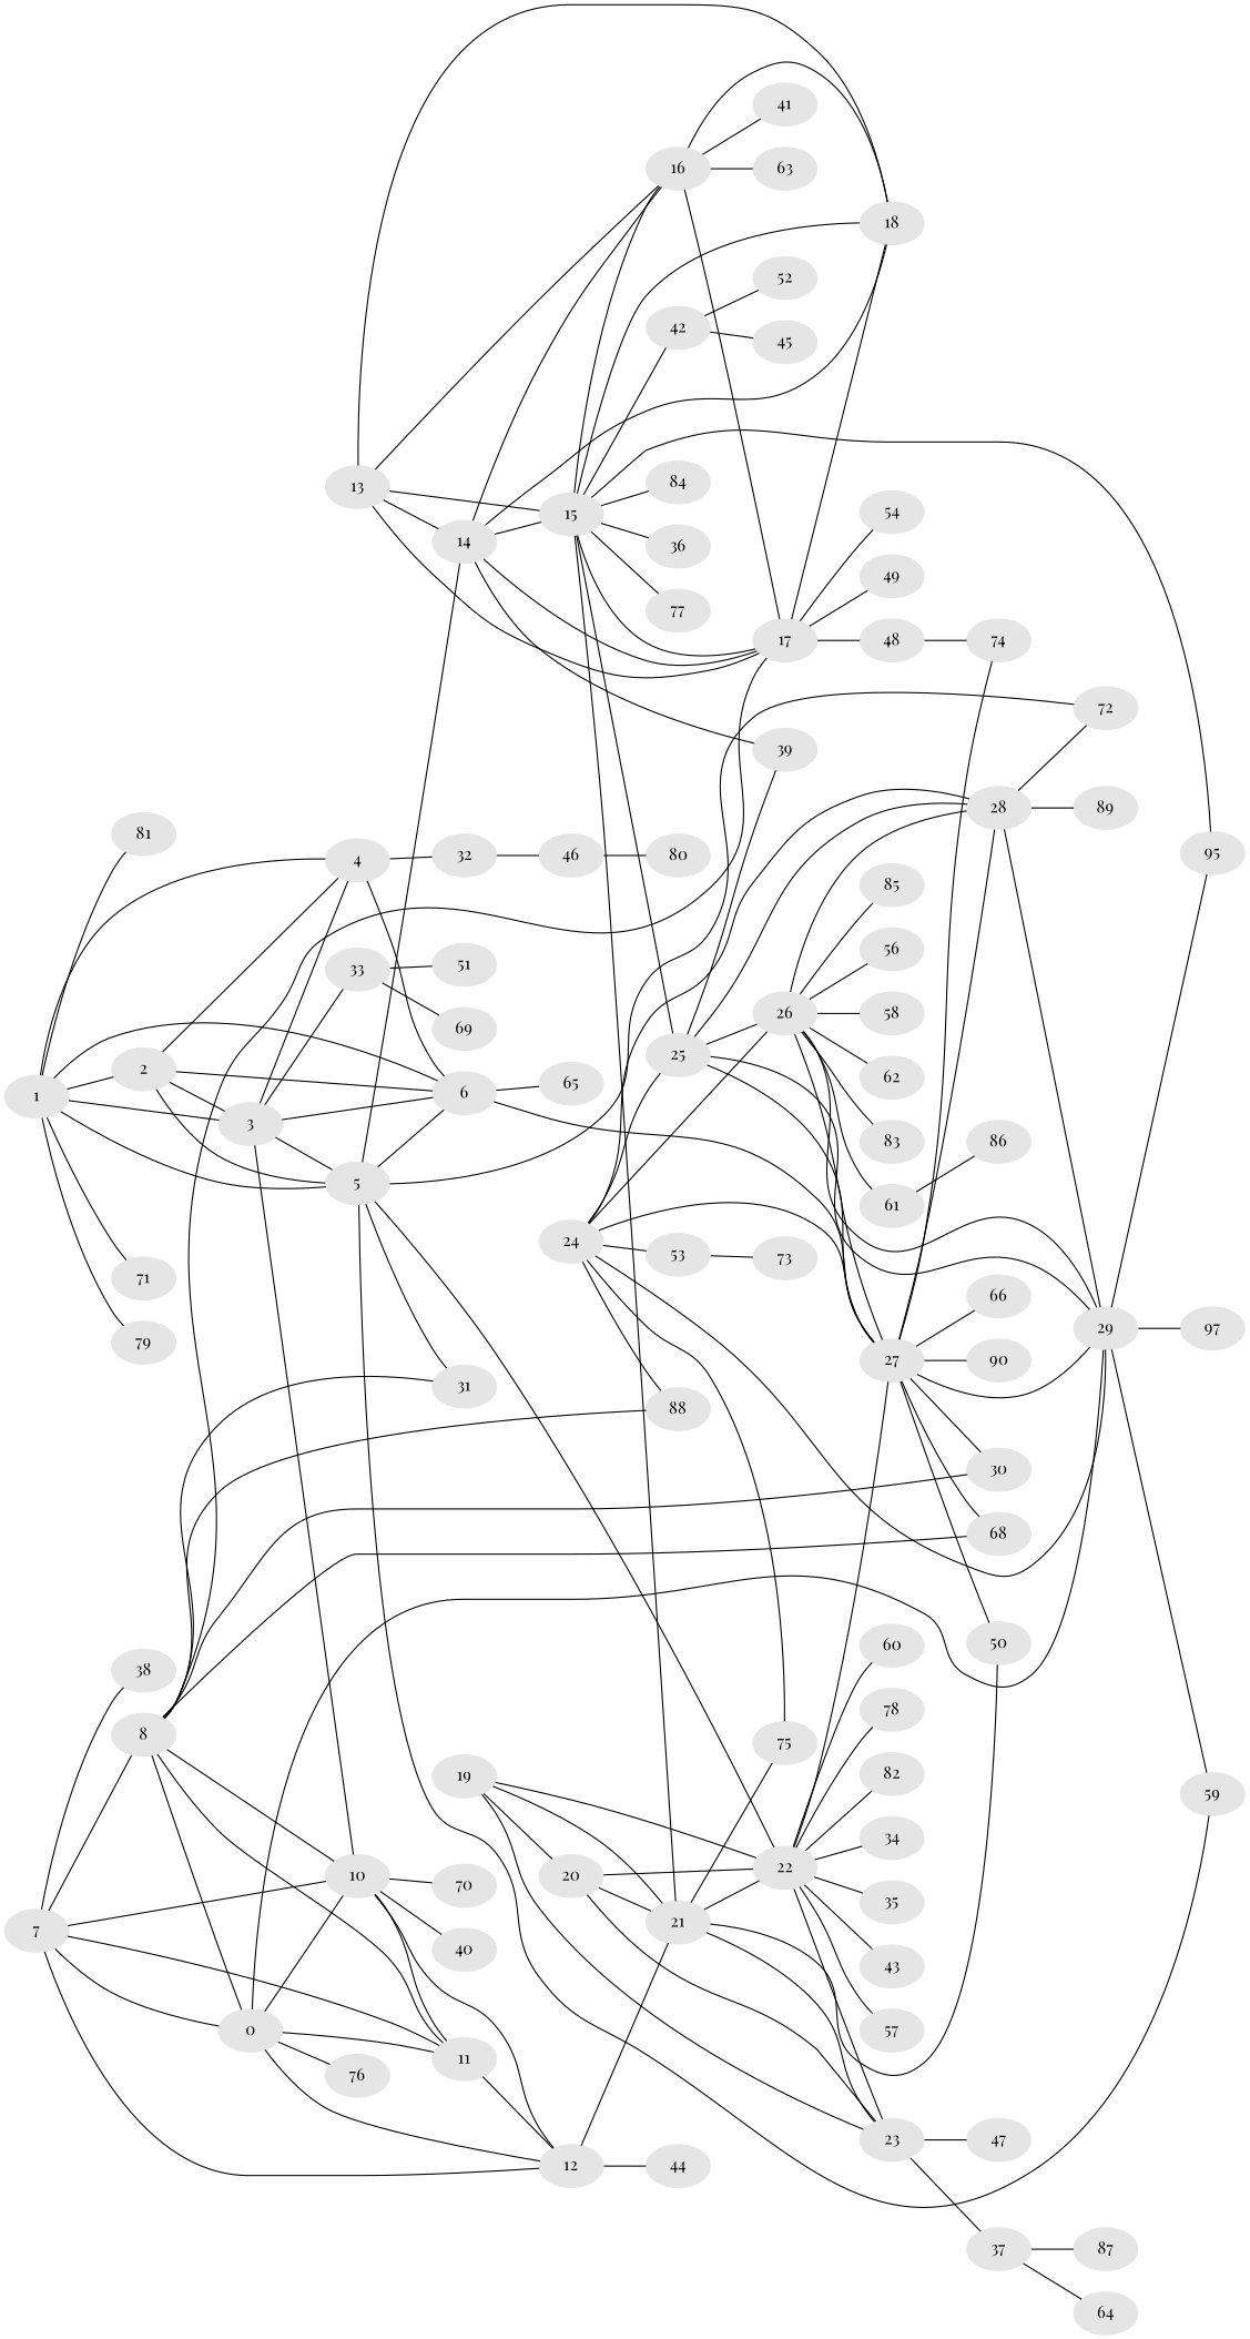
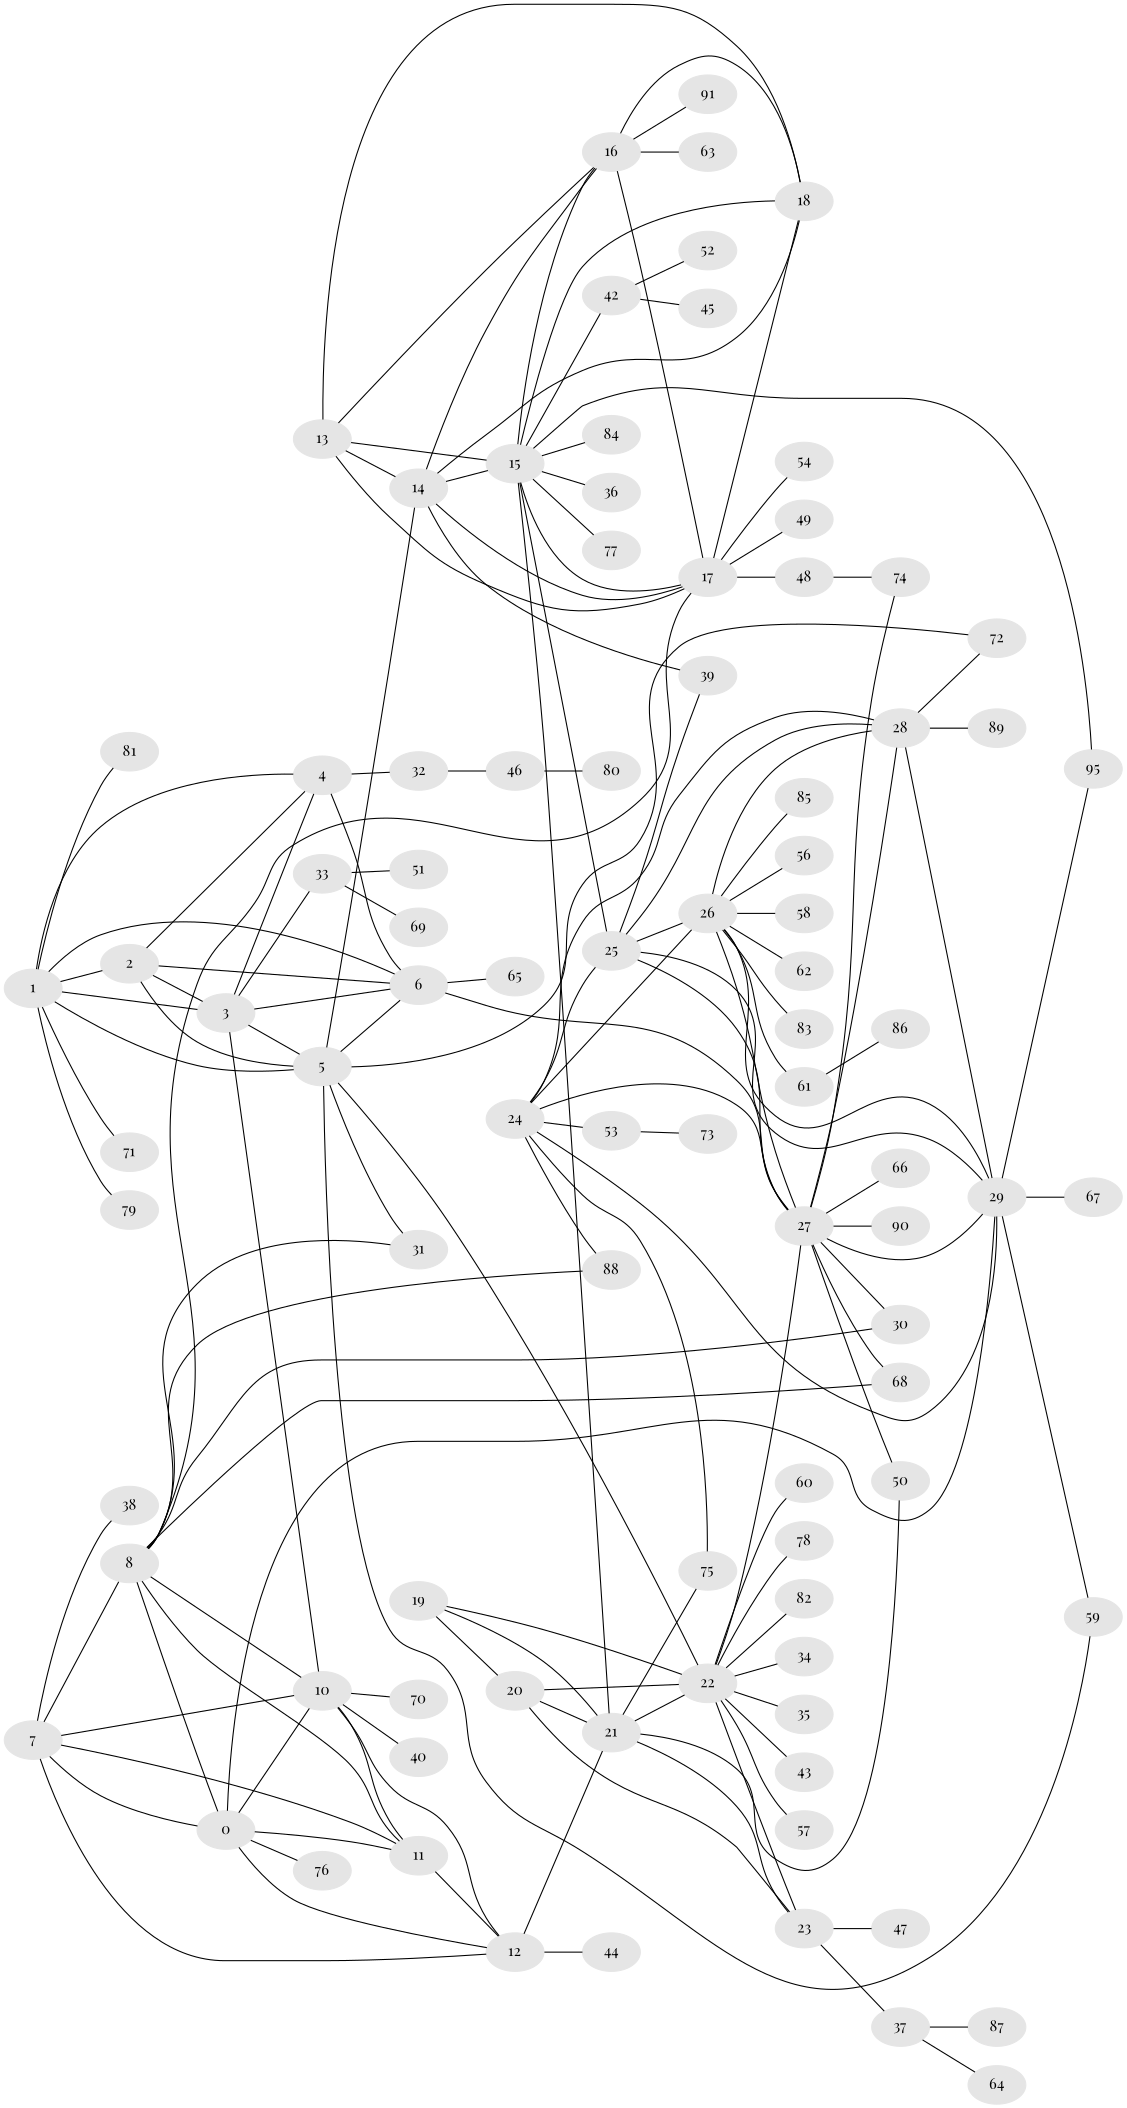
  graph {
    fontname="Playfair Display"
    rankdir=LR
    node [color=gray90 fontname="Playfair Display" style=filled]
    edge [fontname="Playfair Display" weight=1.0]
    1
    2
    3
    4
    5
    6
    71
    79
    81
    10
    33
    32
    14
    22
    31
    59
    72
    27
    65
    11
    12
    40
    70
    51
    69
    46
    17
    15
    16
    18
    39
    23
    34
    35
    43
    57
    60
    78
    82
    30
    68
    29
    50
    28
    66
    74
    90
    7
    8
    n50 [label=0]
    38
    88
    76
    21
    44
    48
    49
    54
    n59 [label=95]
-   67 [label=97]
+   67
    75
    13
    25
    36
    42
    77
    84
-   41
+   41 [label=91]
    63
    26
    45
    52
    19
    20
    37
    47
    64
    87
    24
    53
    56
    58
    61
    62
    83
    85
    89
    73
    86
    80
    1 -- 2
    1 -- 3
    1 -- 4
    1 -- 5
    1 -- 6
    1 -- 71
    1 -- 79
    1 -- 81
    2 -- 3
    2 -- 4
    2 -- 5
    2 -- 6
    3 -- 4
    3 -- 5
    3 -- 6
    3 -- 10
    3 -- 33
    4 -- 6
    4 -- 32
    5 -- 6
    5 -- 14
    5 -- 22
    5 -- 31
    5 -- 59
    5 -- 72
    6 -- 27
    6 -- 65
    10 -- 11
    10 -- 12
    10 -- 40
    10 -- 70
    33 -- 51
    33 -- 69
    32 -- 46
    14 -- 17
    14 -- 15
    14 -- 16
    14 -- 18
    14 -- 39
    22 -- 27
    22 -- 23 [weight=2.0]
    22 -- 34
    22 -- 35
    22 -- 43
    22 -- 57
    22 -- 60
    22 -- 78
    22 -- 82
    27 -- 30
    27 -- 68
    27 -- 29
    27 -- 50
    27 -- 28
    27 -- 66
    27 -- 74
    27 -- 90
    11 -- 12
    12 -- 21
    12 -- 44
    46 -- 80
    17 -- 18
    17 -- 48
    17 -- 49
    17 -- 54
    15 -- 17
    15 -- 16
    15 -- 18
    15 -- 21
    15 -- n59
    15 -- 25
    15 -- 36
    15 -- 42
    15 -- 77
    15 -- 84
    16 -- 17
    16 -- 18
    16 -- 41
    16 -- 63
    23 -- 37
    23 -- 47
    29 -- 59
    29 -- n59
    29 -- 67
    28 -- 72
    28 -- 29
    28 -- 89
    7 -- 10
    7 -- 11
    7 -- 12
    7 -- 8
    7 -- n50
    7 -- 38
    8 -- 10
    8 -- 31
    8 -- 11
    8 -- 17
    8 -- 30
    8 -- 68
    8 -- n50
    8 -- 88
    n50 -- 10
    n50 -- 11
    n50 -- 12
    n50 -- 29
    n50 -- 76
    21 -- 22 [weight=2.0]
    21 -- 23
    21 -- 50
    21 -- 75
    48 -- 74
    13 -- 14
    13 -- 17
    13 -- 15
    13 -- 16
    13 -- 18
    25 -- 27
    25 -- 39
    25 -- 29
    25 -- 28
    25 -- 26
    42 -- 45
    42 -- 52
    26 -- 27
    26 -- 29
    26 -- 28
    26 -- 56
    26 -- 58
    26 -- 61
    26 -- 62
    26 -- 83
    26 -- 85
    19 -- 22 [weight=2.0]
-   19 -- 23
    19 -- 21
    19 -- 20
    20 -- 22 [weight=4.0]
    20 -- 23
    20 -- 21
    37 -- 64
    37 -- 87
    24 -- 27
    24 -- 29
    24 -- 28
    24 -- 88
    24 -- 75
    24 -- 25
    24 -- 26
    24 -- 53
    53 -- 73
    61 -- 86
  }
